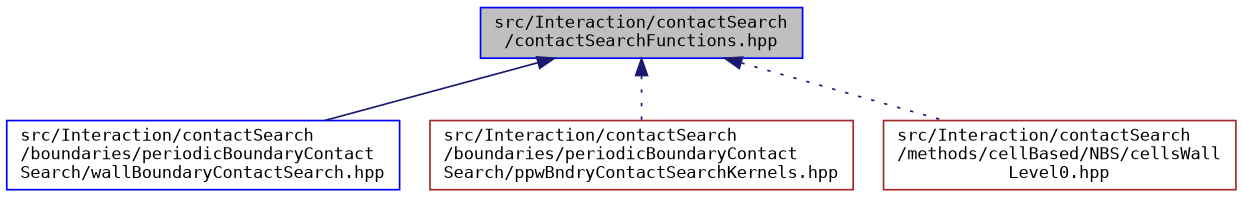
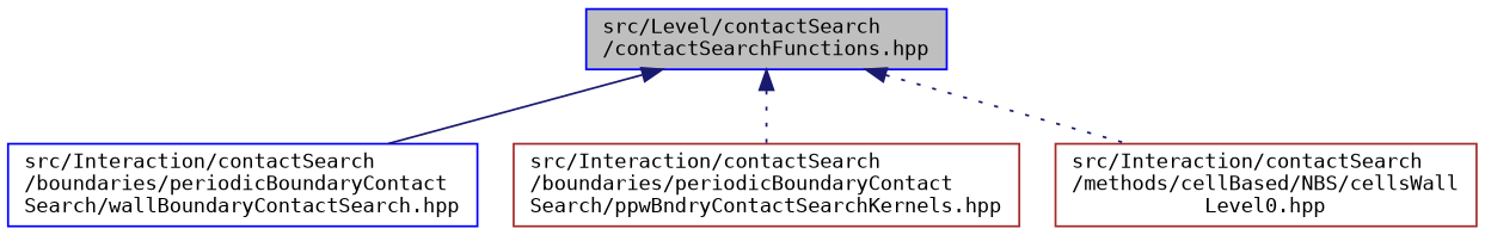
  digraph {
    fontname="DejaVu Sans Mono"
    node [color=blue fillcolor=white fontname="DejaVu Sans Mono" fontsize=10 shape=record style=filled]
    edge [color=midnightblue dir=back fontname="DejaVu Sans Mono" fontsize=10 labelfontname=Helvetica labelfontsize=10 style=dotted]
-   n1 [fillcolor=grey75 fontcolor=black height=0.2 label="src/Interaction/contactSearch\l/contactSearchFunctions.hpp" width=0.4]
+   n1 [fillcolor=grey75 fontcolor=black height=0.2 label="src/Level/contactSearch\l/contactSearchFunctions.hpp" width=0.4]
    n2 [height=0.2 label="src/Interaction/contactSearch\l/boundaries/periodicBoundaryContact\lSearch/wallBoundaryContactSearch.hpp" width=0.4]
    n3 [color=brown height=0.2 label="src/Interaction/contactSearch\l/boundaries/periodicBoundaryContact\lSearch/ppwBndryContactSearchKernels.hpp" width=0.4]
    n4 [color=brown height=0.2 label="src/Interaction/contactSearch\l/methods/cellBased/NBS/cellsWall\lLevel0.hpp" width=0.4]
    n1 -> n2 [style=solid]
    n1 -> n3
    n1 -> n4
  }
